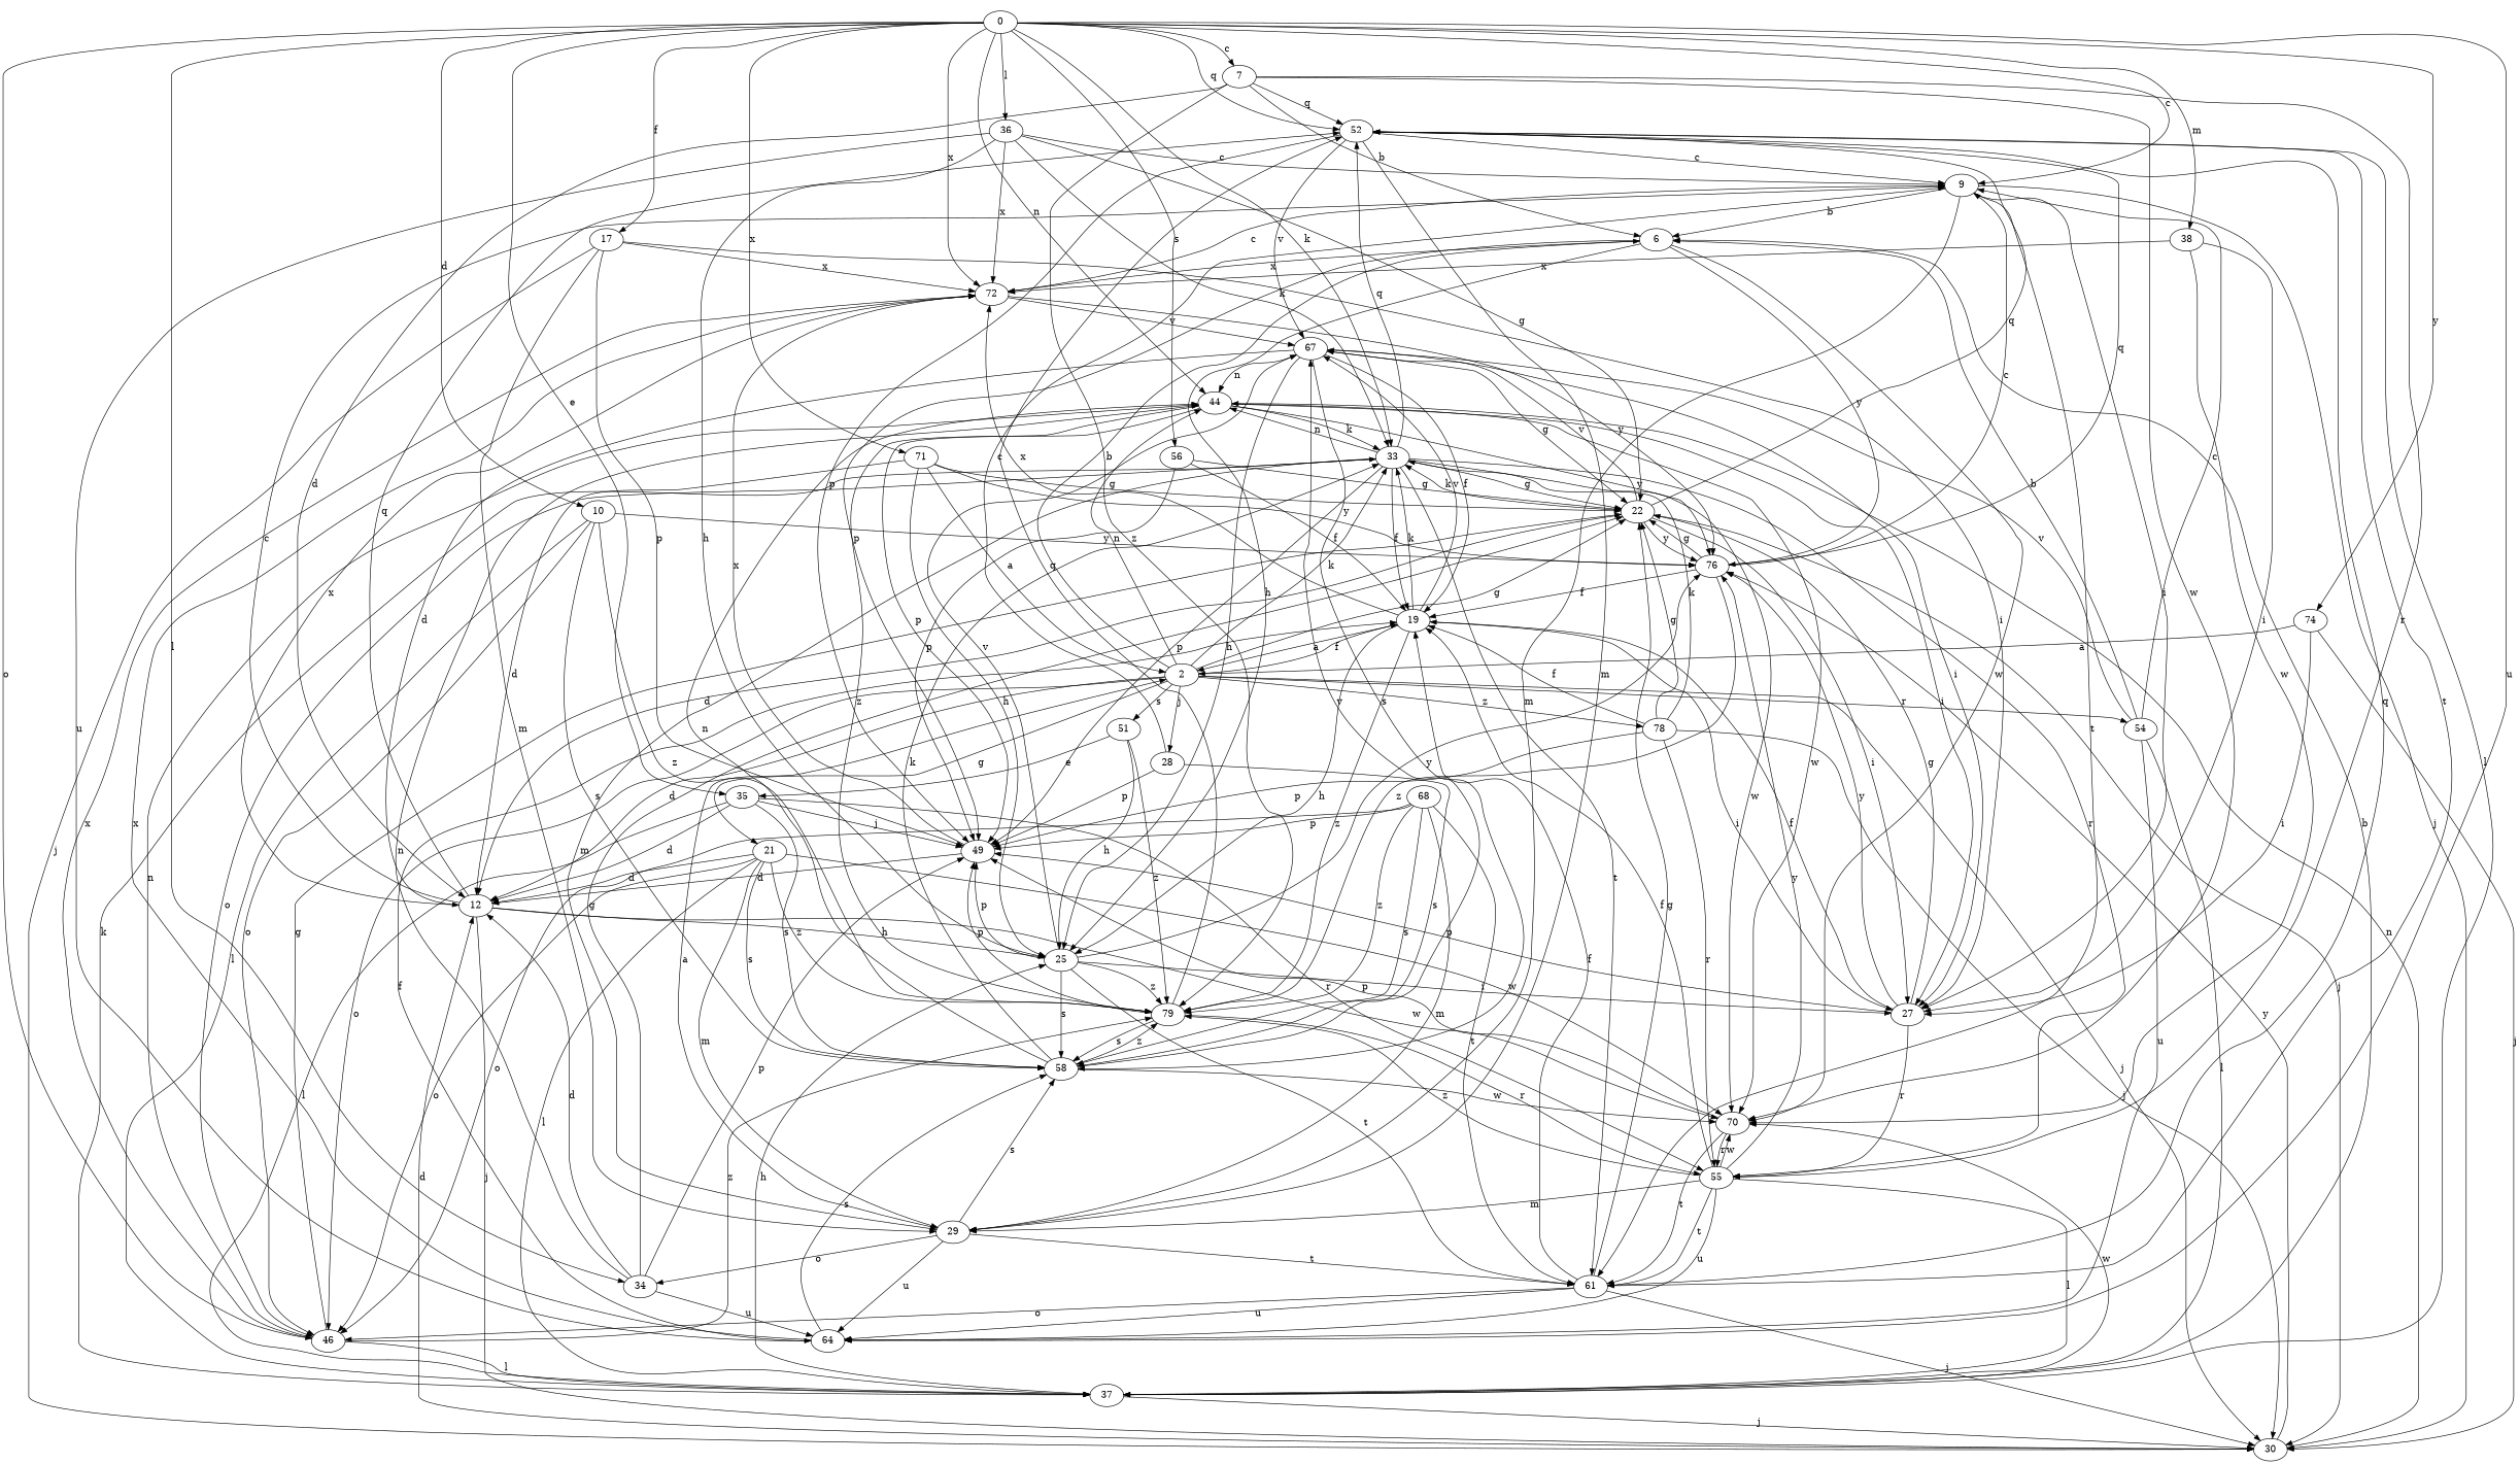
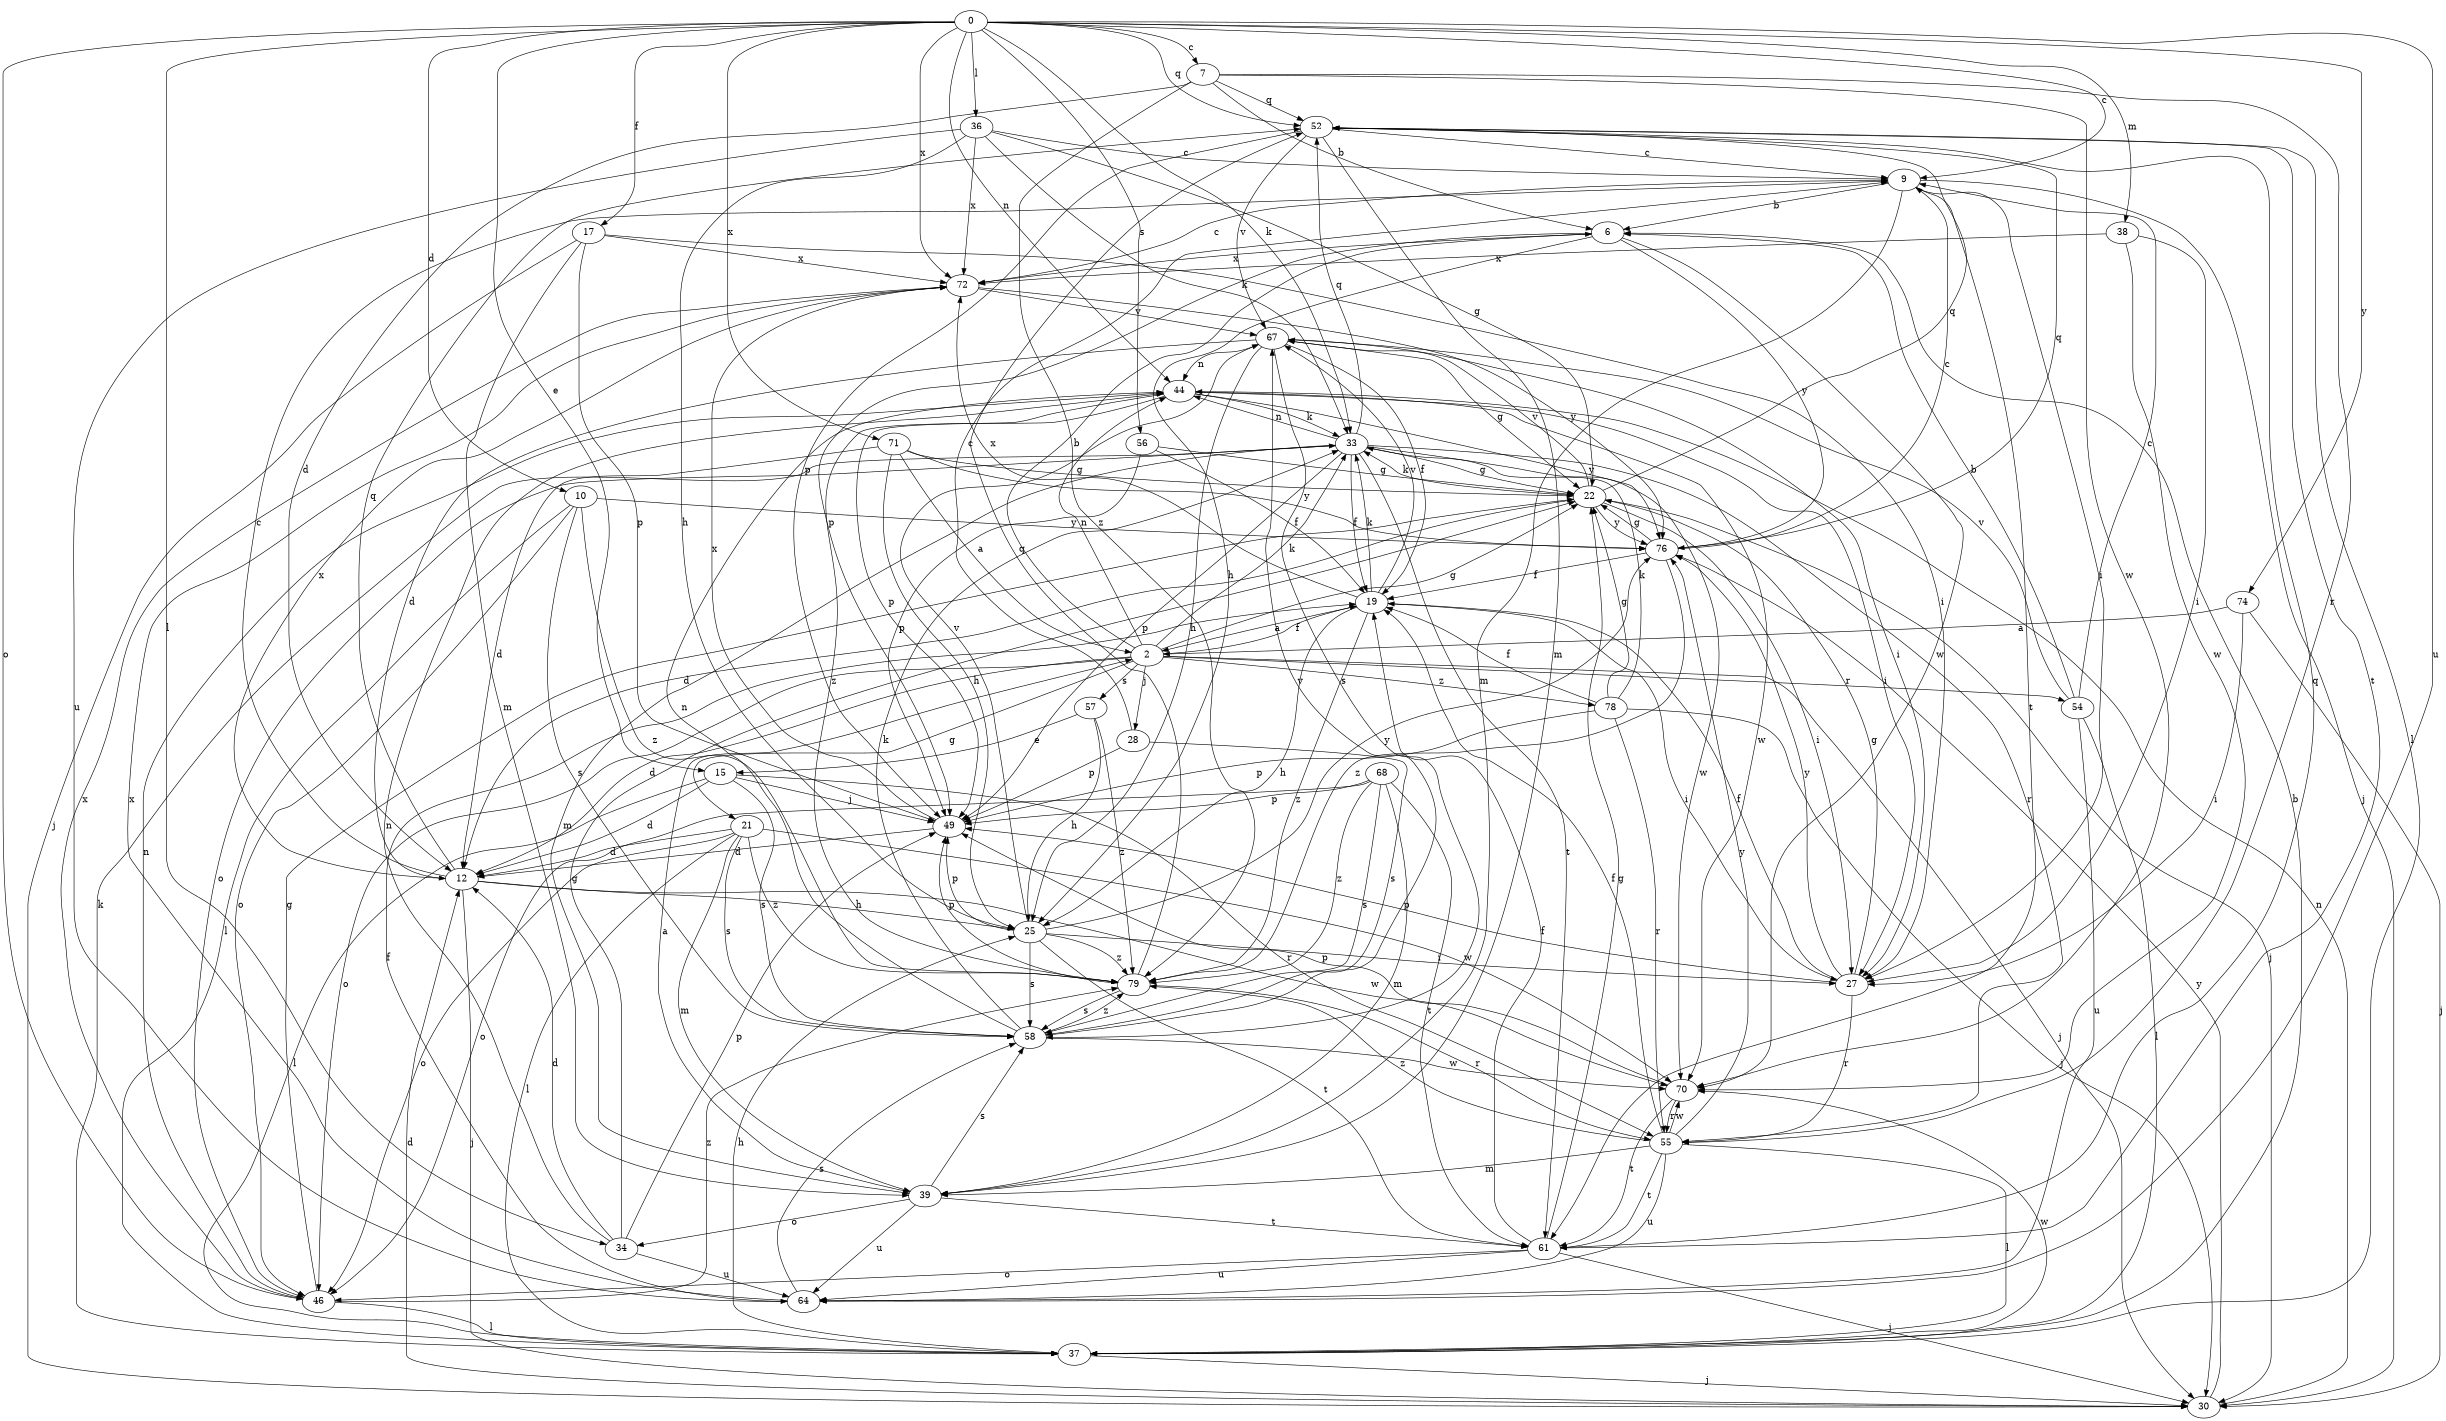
  strict digraph {
    0
    7
    9
    10
-   15 [label=35]
+   15
    17
    33
    34
    36
    38
    44
    46
    52
    56
    64
    71
    72
    n18 [label=74]
    6
    12
    70
    55
    79
    30
    27
-   39 [label=29]
+   39
    61
    76
    37
    58
    49
    19
    22
    25
    67
    2
    21
    28
    54
-   57 [label=51]
+   57
    78
    68
    0 -> 7 [label=c]
    0 -> 9 [label=c]
    0 -> 10 [label=d]
    0 -> 15 [label=e]
    0 -> 17 [label=f]
    0 -> 33 [label=k]
    0 -> 34 [label=l]
    0 -> 36 [label=l]
    0 -> 38 [label=m]
    0 -> 44 [label=n]
    0 -> 46 [label=o]
    0 -> 52 [label=q]
    0 -> 56 [label=s]
    0 -> 64 [label=u]
    0 -> 71 [label=x]
    0 -> 72 [label=x]
    0 -> n18 [label=y]
    7 -> 52 [label=q]
    7 -> 6 [label=b]
    7 -> 12 [label=d]
    7 -> 70 [label=w]
    7 -> 55 [label=r]
    7 -> 79 [label=z]
    9 -> 6 [label=b]
    9 -> 30 [label=j]
    9 -> 27 [label=i]
    9 -> 39 [label=m]
    9 -> 61 [label=t]
    10 -> 46 [label=o]
    10 -> 79 [label=z]
    10 -> 76 [label=y]
    10 -> 37 [label=l]
    10 -> 58 [label=s]
    15 -> 12 [label=d]
    15 -> 55 [label=r]
    15 -> 37 [label=l]
    15 -> 58 [label=s]
    15 -> 49 [label=j]
    17 -> 72 [label=x]
    17 -> 30 [label=j]
    17 -> 27 [label=i]
    17 -> 39 [label=m]
    17 -> 49 [label=p]
    33 -> 44 [label=n]
    33 -> 46 [label=o]
    33 -> 52 [label=q]
    33 -> 70 [label=w]
    33 -> 55 [label=r]
    33 -> 39 [label=m]
    33 -> 61 [label=t]
    33 -> 49 [label=p]
    33 -> 19 [label=f]
    33 -> 22 [label=g]
    34 -> 44 [label=n]
    34 -> 64 [label=u]
    34 -> 12 [label=d]
    34 -> 49 [label=p]
    34 -> 22 [label=g]
    36 -> 9 [label=c]
    36 -> 33 [label=k]
    36 -> 64 [label=u]
    36 -> 72 [label=x]
    36 -> 22 [label=g]
    36 -> 25 [label=h]
    38 -> 72 [label=x]
    38 -> 70 [label=w]
    38 -> 27 [label=i]
    44 -> 33 [label=k]
    44 -> 70 [label=w]
    44 -> 79 [label=z]
    44 -> 27 [label=i]
    44 -> 76 [label=y]
    44 -> 49 [label=p]
    46 -> 44 [label=n]
    46 -> 72 [label=x]
    46 -> 79 [label=z]
    46 -> 37 [label=l]
    46 -> 22 [label=g]
    52 -> 9 [label=c]
    52 -> 39 [label=m]
    52 -> 61 [label=t]
    52 -> 37 [label=l]
    52 -> 49 [label=p]
    52 -> 67 [label=v]
    56 -> 49 [label=p]
    56 -> 19 [label=f]
    56 -> 22 [label=g]
    64 -> 72 [label=x]
    64 -> 58 [label=s]
    64 -> 19 [label=f]
    71 -> 12 [label=d]
    71 -> 76 [label=y]
    71 -> 22 [label=g]
    71 -> 25 [label=h]
    71 -> 2 [label=a]
    72 -> 9 [label=c]
    72 -> 76 [label=y]
    72 -> 67 [label=v]
    n18 -> 30 [label=j]
    n18 -> 27 [label=i]
    n18 -> 2 [label=a]
    6 -> 72 [label=x]
    6 -> 70 [label=w]
    6 -> 76 [label=y]
    6 -> 49 [label=p]
    6 -> 25 [label=h]
    12 -> 9 [label=c]
    12 -> 52 [label=q]
    12 -> 72 [label=x]
    12 -> 70 [label=w]
    12 -> 30 [label=j]
    12 -> 25 [label=h]
    70 -> 55 [label=r]
    70 -> 61 [label=t]
    70 -> 49 [label=p]
    55 -> 64 [label=u]
    55 -> 70 [label=w]
    55 -> 79 [label=z]
    55 -> 39 [label=m]
    55 -> 61 [label=t]
    55 -> 76 [label=y]
    55 -> 37 [label=l]
    55 -> 19 [label=f]
    79 -> 52 [label=q]
    79 -> 55 [label=r]
    79 -> 58 [label=s]
    79 -> 49 [label=p]
    30 -> 44 [label=n]
    30 -> 12 [label=d]
    30 -> 76 [label=y]
    27 -> 55 [label=r]
    27 -> 76 [label=y]
    27 -> 49 [label=p]
    27 -> 19 [label=f]
    27 -> 22 [label=g]
    39 -> 34 [label=o]
    39 -> 64 [label=u]
    39 -> 61 [label=t]
    39 -> 58 [label=s]
    39 -> 2 [label=a]
    61 -> 46 [label=o]
    61 -> 52 [label=q]
    61 -> 64 [label=u]
    61 -> 30 [label=j]
    61 -> 19 [label=f]
    61 -> 22 [label=g]
    76 -> 9 [label=c]
    76 -> 52 [label=q]
    76 -> 79 [label=z]
    76 -> 19 [label=f]
    76 -> 22 [label=g]
    37 -> 33 [label=k]
    37 -> 6 [label=b]
    37 -> 70 [label=w]
    37 -> 30 [label=j]
    37 -> 25 [label=h]
    58 -> 33 [label=k]
    58 -> 44 [label=n]
    58 -> 70 [label=w]
    58 -> 79 [label=z]
    58 -> 67 [label=v]
    49 -> 72 [label=x]
    49 -> 12 [label=d]
    19 -> 33 [label=k]
    19 -> 72 [label=x]
    19 -> 79 [label=z]
    19 -> 27 [label=i]
    19 -> 25 [label=h]
    19 -> 67 [label=v]
    19 -> 2 [label=a]
    22 -> 33 [label=k]
    22 -> 52 [label=q]
    22 -> 12 [label=d]
    22 -> 30 [label=j]
    22 -> 27 [label=i]
    22 -> 76 [label=y]
    22 -> 67 [label=v]
    25 -> 79 [label=z]
    25 -> 27 [label=i]
    25 -> 61 [label=t]
    25 -> 76 [label=y]
    25 -> 58 [label=s]
    25 -> 49 [label=p]
    25 -> 67 [label=v]
    67 -> 44 [label=n]
    67 -> 12 [label=d]
    67 -> 27 [label=i]
    67 -> 58 [label=s]
    67 -> 19 [label=f]
    67 -> 22 [label=g]
    67 -> 25 [label=h]
    2 -> 33 [label=k]
    2 -> 44 [label=n]
    2 -> 46 [label=o]
    2 -> 6 [label=b]
    2 -> 12 [label=d]
    2 -> 30 [label=j]
    2 -> 19 [label=f]
    2 -> 22 [label=g]
    2 -> 21 [label=g]
    2 -> 28 [label=j]
    2 -> 54 [label=r]
    2 -> 57 [label=s]
    2 -> 78 [label=z]
    21 -> 46 [label=o]
    21 -> 12 [label=d]
    21 -> 70 [label=w]
    21 -> 79 [label=z]
    21 -> 39 [label=m]
    21 -> 37 [label=l]
    21 -> 58 [label=s]
    28 -> 9 [label=c]
    28 -> 58 [label=s]
    28 -> 49 [label=p]
    54 -> 9 [label=c]
    54 -> 64 [label=u]
    54 -> 6 [label=b]
    54 -> 37 [label=l]
    54 -> 67 [label=v]
    57 -> 15 [label=e]
    57 -> 79 [label=z]
    57 -> 25 [label=h]
    78 -> 33 [label=k]
    78 -> 55 [label=r]
    78 -> 30 [label=j]
    78 -> 49 [label=p]
    78 -> 19 [label=f]
    78 -> 22 [label=g]
    68 -> 46 [label=o]
    68 -> 79 [label=z]
    68 -> 39 [label=m]
    68 -> 61 [label=t]
    68 -> 58 [label=s]
    68 -> 49 [label=p]
  }
